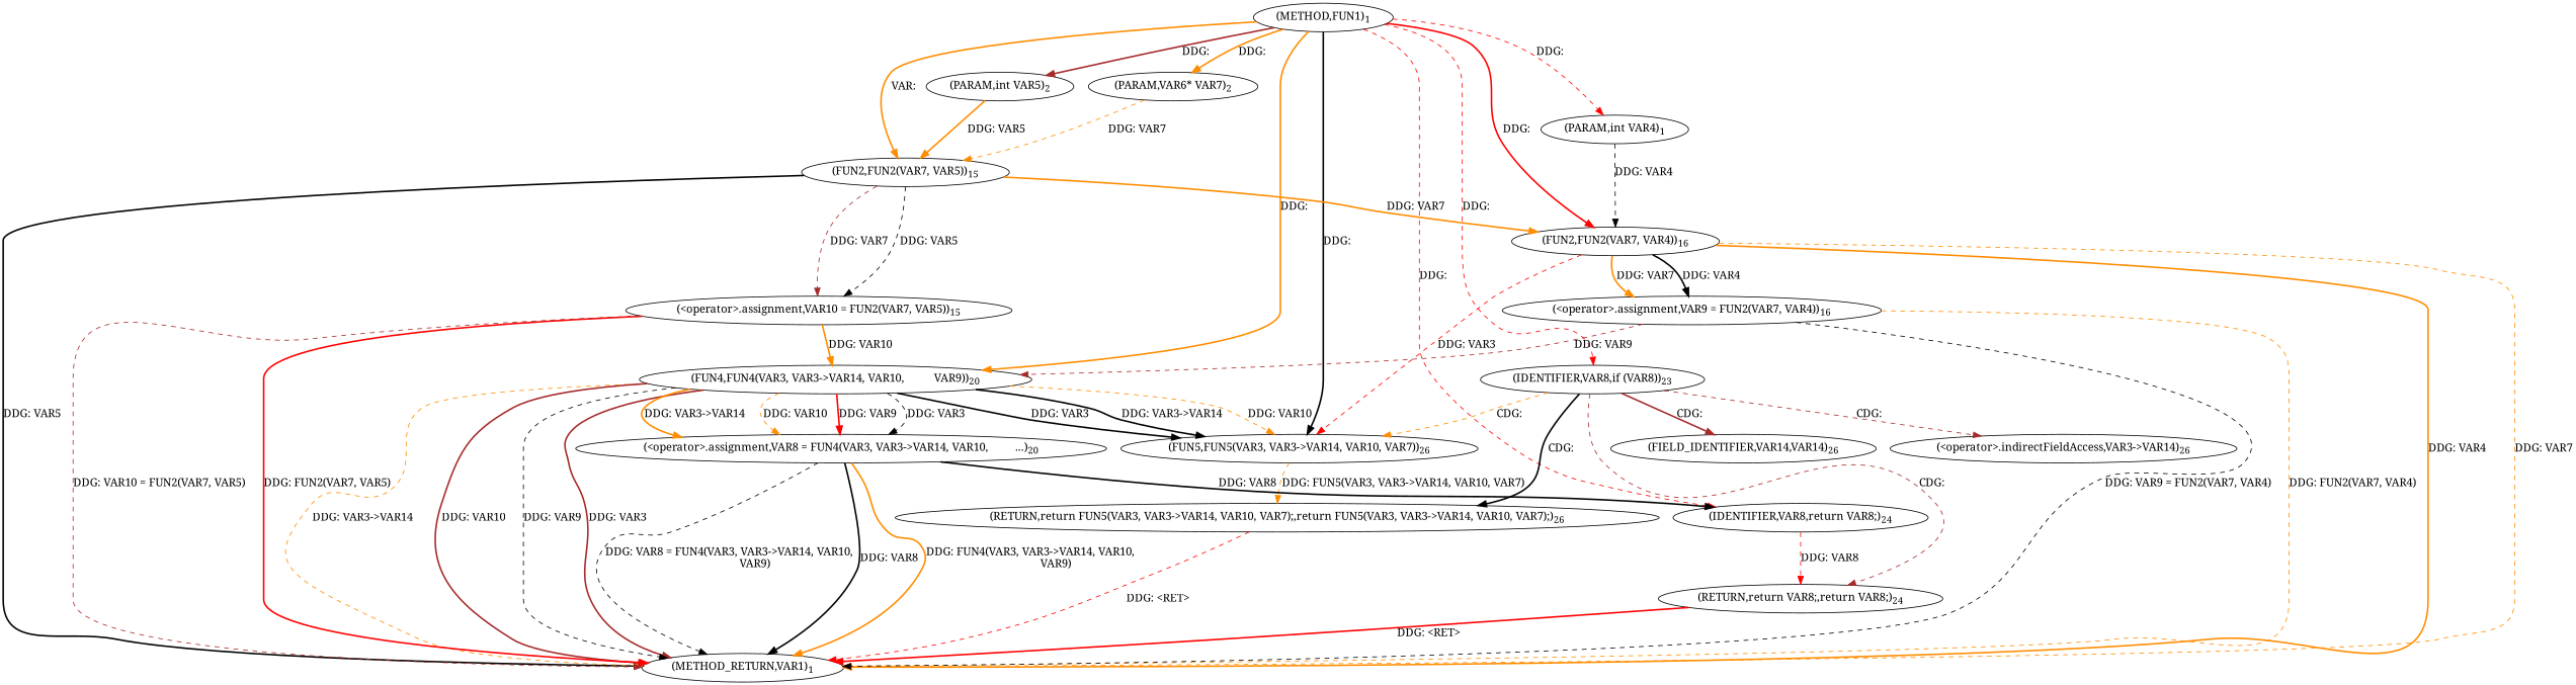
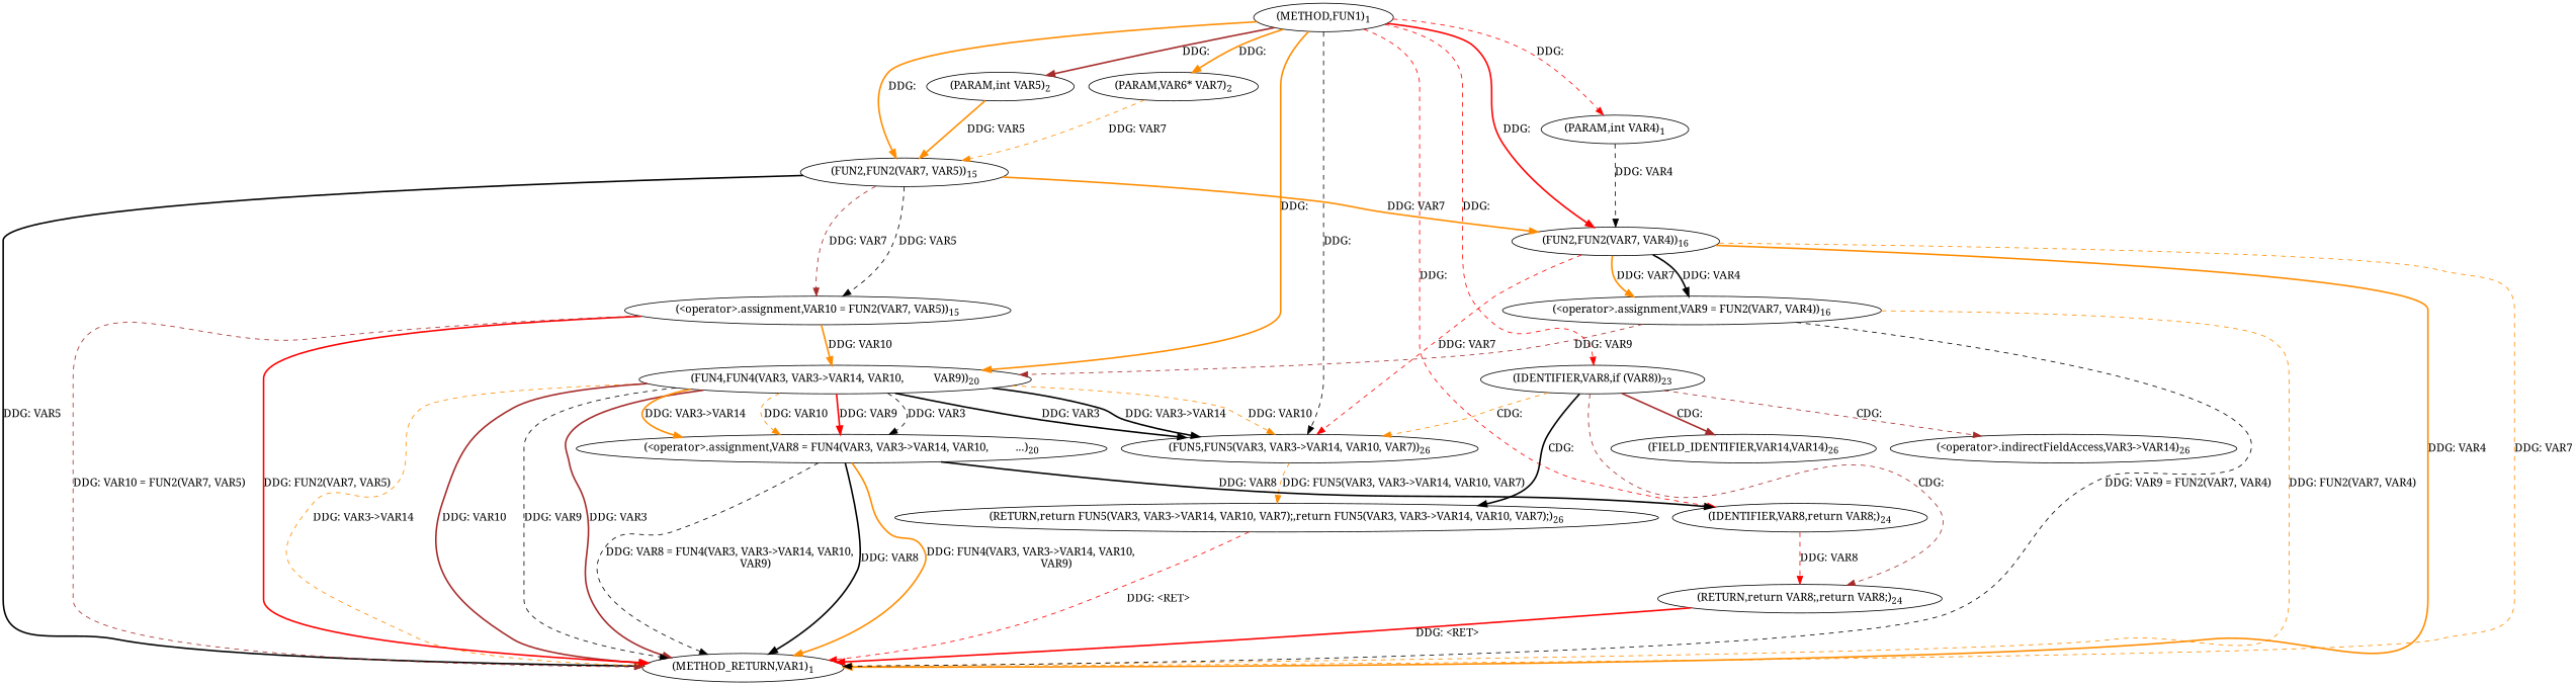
  digraph {
    fontname="Noto Serif"
    node [fontname="Noto Serif"]
    edge [color=darkorange fontname="Noto Serif" style=bold]
    n1 [label=<(METHOD,FUN1)<SUB>1</SUB>>]
    n2 [label=<(PARAM,int VAR4)<SUB>1</SUB>>]
    n3 [label=<(PARAM,int VAR5)<SUB>2</SUB>>]
    n4 [label=<(PARAM,VAR6* VAR7)<SUB>2</SUB>>]
    n5 [label=<(IDENTIFIER,VAR8,if (VAR8))<SUB>23</SUB>>]
    n6 [label=<(FUN5,FUN5(VAR3, VAR3-&gt;VAR14, VAR10, VAR7))<SUB>26</SUB>>]
    n7 [label=<(FUN2,FUN2(VAR7, VAR5))<SUB>15</SUB>>]
    n8 [label=<(FUN2,FUN2(VAR7, VAR4))<SUB>16</SUB>>]
    n9 [label=<(FUN4,FUN4(VAR3, VAR3-&gt;VAR14, VAR10, 	         VAR9))<SUB>20</SUB>>]
    n10 [label=<(IDENTIFIER,VAR8,return VAR8;)<SUB>24</SUB>>]
    n11 [label=<(RETURN,return FUN5(VAR3, VAR3-&gt;VAR14, VAR10, VAR7);,return FUN5(VAR3, VAR3-&gt;VAR14, VAR10, VAR7);)<SUB>26</SUB>>]
    n12 [label=<(RETURN,return VAR8;,return VAR8;)<SUB>24</SUB>>]
    n13 [label=<(&lt;operator&gt;.indirectFieldAccess,VAR3-&gt;VAR14)<SUB>26</SUB>>]
    n14 [label=<(FIELD_IDENTIFIER,VAR14,VAR14)<SUB>26</SUB>>]
    n15 [label=<(METHOD_RETURN,VAR1)<SUB>1</SUB>>]
    n16 [label=<(&lt;operator&gt;.assignment,VAR10 = FUN2(VAR7, VAR5))<SUB>15</SUB>>]
    n17 [label=<(&lt;operator&gt;.assignment,VAR9 = FUN2(VAR7, VAR4))<SUB>16</SUB>>]
    n18 [label=<(&lt;operator&gt;.assignment,VAR8 = FUN4(VAR3, VAR3-&gt;VAR14, VAR10, 	        ...)<SUB>20</SUB>>]
    n1 -> n2 [color=red label="DDG: " style=dashed]
    n1 -> n3 [color=brown label="DDG: "]
    n1 -> n4 [label="DDG: "]
    n1 -> n5 [color=red label="DDG: " style=dashed]
-   n1 -> n6 [color=black label="DDG: "]
-   n1 -> n7 [label="VAR: "]
+   n1 -> n6 [color=black label="DDG: " style=dashed]
+   n1 -> n7 [label="DDG: "]
    n1 -> n8 [color=red label="DDG: "]
    n1 -> n9 [label="DDG: "]
    n1 -> n10 [color=red label="DDG: " style=dashed]
    n2 -> n8 [color=black label="DDG: VAR4" style=dashed]
    n3 -> n7 [label="DDG: VAR5"]
    n4 -> n7 [label="DDG: VAR7" style=dashed]
    n5 -> n6 [label="CDG: " style=dashed]
    n5 -> n11 [color=black label="CDG: "]
    n5 -> n12 [color=brown label="CDG: " style=dashed]
    n5 -> n13 [color=brown label="CDG: " style=dashed]
    n5 -> n14 [color=brown label="CDG: "]
    n6 -> n11 [label="DDG: FUN5(VAR3, VAR3-&gt;VAR14, VAR10, VAR7)" style=dashed]
    n7 -> n8 [label="DDG: VAR7"]
    n7 -> n15 [color=black label="DDG: VAR5"]
    n7 -> n16 [color=brown label="DDG: VAR7" style=dashed]
    n7 -> n16 [color=black label="DDG: VAR5" style=dashed]
-   n8 -> n6 [color=red label="DDG: VAR3" style=dashed]
+   n8 -> n6 [color=red label="DDG: VAR7" style=dashed]
    n8 -> n15 [label="DDG: VAR7" style=dashed]
    n8 -> n15 [label="DDG: VAR4"]
    n8 -> n17 [label="DDG: VAR7"]
    n8 -> n17 [color=black label="DDG: VAR4"]
    n9 -> n6 [color=black label="DDG: VAR3"]
    n9 -> n6 [color=black label="DDG: VAR3-&gt;VAR14"]
    n9 -> n6 [label="DDG: VAR10" style=dashed]
    n9 -> n15 [color=brown label="DDG: VAR3"]
    n9 -> n15 [label="DDG: VAR3-&gt;VAR14" style=dashed]
    n9 -> n15 [color=brown label="DDG: VAR10"]
    n9 -> n15 [color=black label="DDG: VAR9" style=dashed]
    n9 -> n18 [color=black label="DDG: VAR3" style=dashed]
    n9 -> n18 [label="DDG: VAR3-&gt;VAR14"]
    n9 -> n18 [label="DDG: VAR10" style=dashed]
    n9 -> n18 [color=red label="DDG: VAR9"]
    n10 -> n12 [color=red label="DDG: VAR8" style=dashed]
    n11 -> n15 [color=red label="DDG: &lt;RET&gt;" style=dashed]
    n12 -> n15 [color=red label="DDG: &lt;RET&gt;"]
    n16 -> n9 [label="DDG: VAR10"]
    n16 -> n15 [color=red label="DDG: FUN2(VAR7, VAR5)"]
    n16 -> n15 [color=brown label="DDG: VAR10 = FUN2(VAR7, VAR5)" style=dashed]
    n17 -> n9 [color=brown label="DDG: VAR9" style=dashed]
    n17 -> n15 [label="DDG: FUN2(VAR7, VAR4)" style=dashed]
    n17 -> n15 [color=black label="DDG: VAR9 = FUN2(VAR7, VAR4)" style=dashed]
    n18 -> n10 [color=black label="DDG: VAR8"]
    n18 -> n15 [color=black label="DDG: VAR8"]
    n18 -> n15 [label="DDG: FUN4(VAR3, VAR3-&gt;VAR14, VAR10,\n	         VAR9)"]
    n18 -> n15 [color=black label="DDG: VAR8 = FUN4(VAR3, VAR3-&gt;VAR14, VAR10,\n	         VAR9)" style=dashed]
  }
